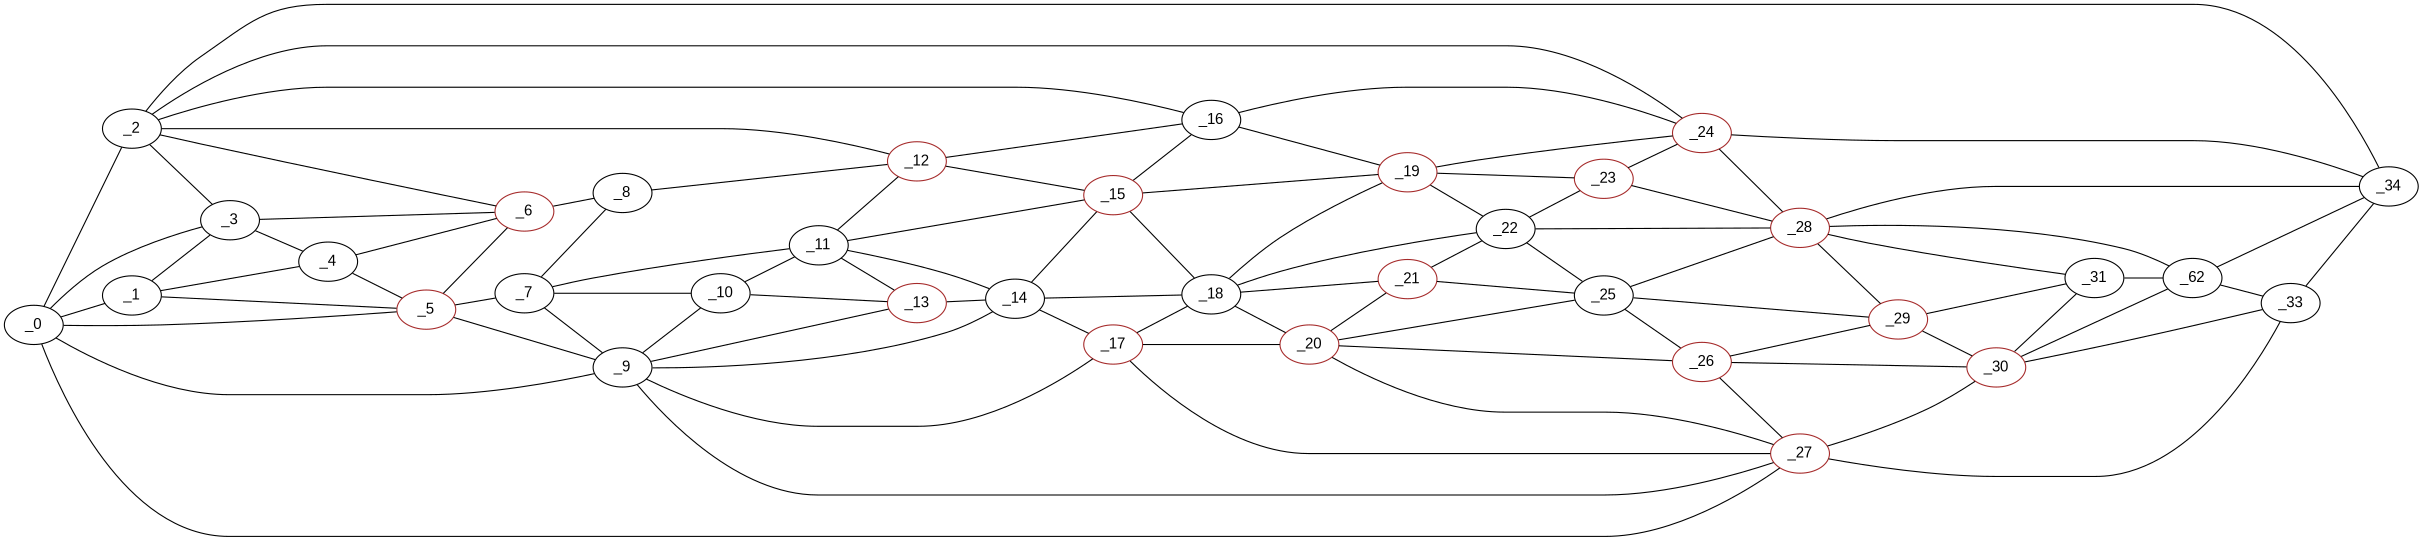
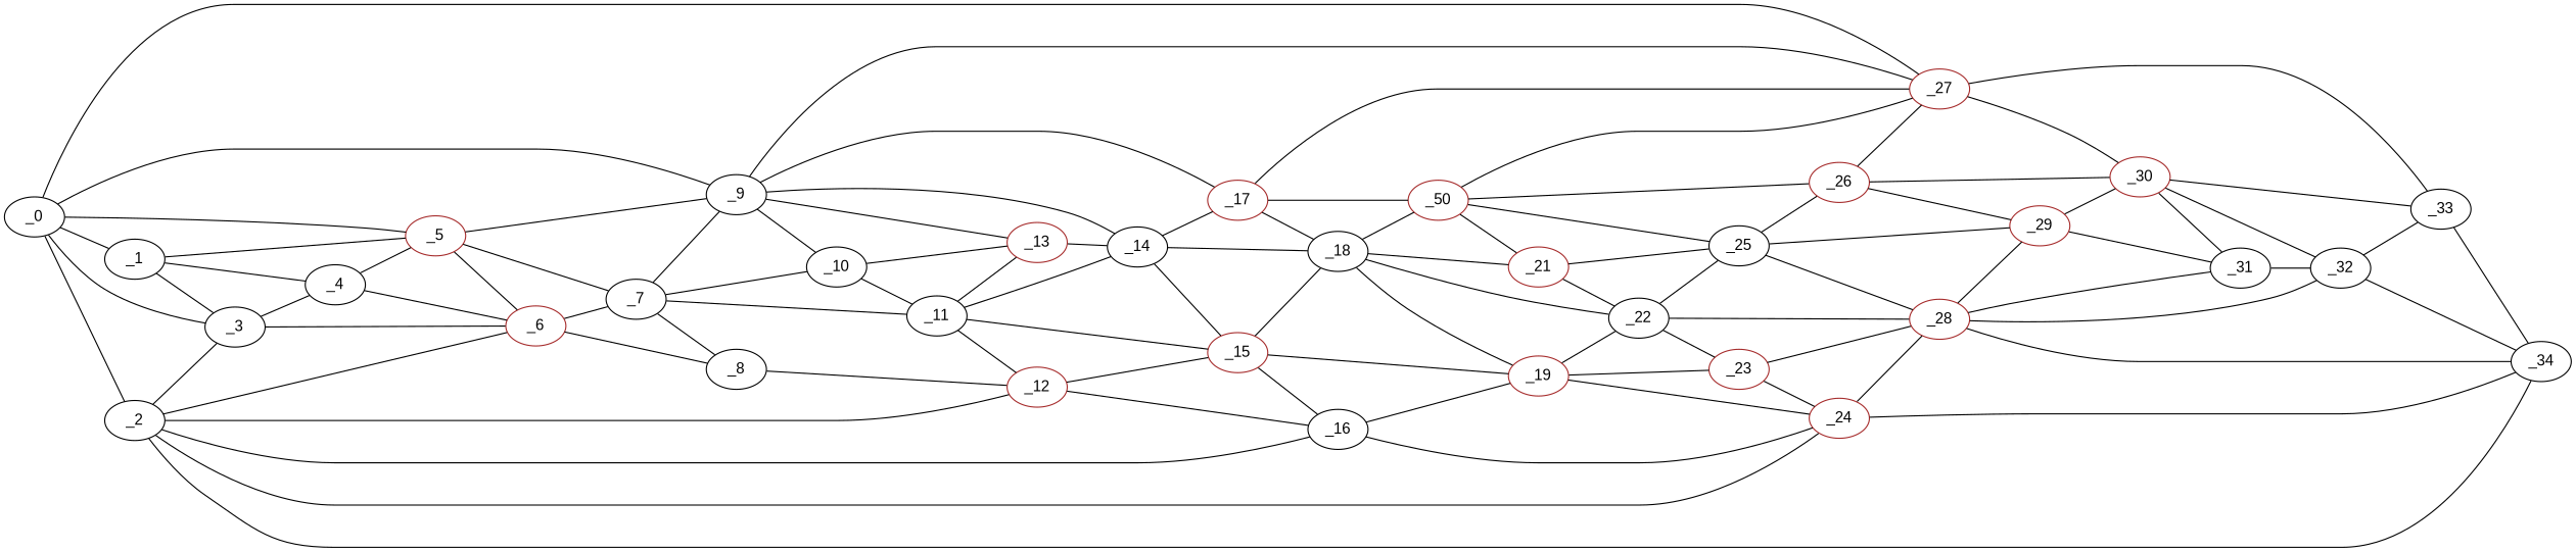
  graph {
    fontname="Liberation Sans"
    rankdir=LR
    node [color=black fontname="Liberation Sans" x=104 y=51]
    edge [fontname="Liberation Sans" valence=2]
    _0 [x=5 y=48]
    _1 [x=18 y=55]
    _2 [x=22 y=88]
    _3 [x=23 y=73]
    _5 [color=brown x=33]
    _9 [x=53 y=44]
    _27 [color=brown y=39]
    _4 [x=29 y=62]
    _6 [color=brown x=35 y=63]
    _12 [color=brown x=60 y=80]
    _16 [x=73 y=80]
    _24 [color=brown x=92 y=79]
    _34 [x=126 y=77]
    _7 [x=43 y=54]
    _10 [x=55 y=52]
    _13 [color=brown x=62 y=54]
    _14 [x=69 y=54]
    _17 [color=brown x=77]
    _30 [color=brown x=108]
    _33 [x=126 y=62]
    _8 [x=43 y=62]
    _15 [color=brown x=72 y=72]
    _19 [color=brown x=82 y=79]
    _28 [color=brown y=71]
    _11 [x=57 y=60]
    _18 [x=81 y=60]
-   _20 [color=brown x=90 y=50]
+   _20 [color=brown x=90 y=50 label=_50]
    _31 [x=108 y=57]
-   _32 [x=115 y=59 label=_62]
+   _32 [x=115 y=59]
    _22 [x=91 y=68]
    _23 [color=brown x=91 y=75]
    _29 [color=brown x=105 y=56]
    _21 [color=brown x=90 y=57]
    _25 [x=98 y=56]
    _26 [color=brown x=103 y=50]
    _0 -- _1
    _0 -- _2 [valence=1]
    _0 -- _3
    _0 -- _5
    _0 -- _9 [valence=1]
    _0 -- _27 [valence=1]
    _1 -- _3
    _1 -- _5
    _1 -- _4
    _2 -- _3
    _2 -- _6
    _2 -- _12 [valence=1]
    _2 -- _16
    _2 -- _24
    _2 -- _34 [valence=1]
    _3 -- _4 [valence=1]
    _3 -- _6
    _5 -- _9
    _5 -- _6 [valence=1]
    _5 -- _7
    _9 -- _27
    _9 -- _10
    _9 -- _13 [valence=1]
    _9 -- _14
    _9 -- _17 [valence=1]
    _27 -- _30 [valence=1]
    _27 -- _33 [valence=1]
    _4 -- _5 [valence=1]
    _4 -- _6
+   _6 -- _7
    _6 -- _8 [valence=1]
    _12 -- _16
    _12 -- _15
    _16 -- _24
    _16 -- _19
    _24 -- _34
    _24 -- _28 [valence=1]
    _7 -- _9 [valence=1]
    _7 -- _10
    _7 -- _8 [valence=1]
    _7 -- _11
    _10 -- _13
    _10 -- _11
    _13 -- _14
    _14 -- _17
    _14 -- _15
    _14 -- _18
    _17 -- _27
    _17 -- _18 [valence=1]
    _17 -- _20 [valence=1]
    _30 -- _33
    _30 -- _31 [valence=1]
    _30 -- _32
    _33 -- _34 [valence=1]
    _8 -- _12
    _15 -- _16 [valence=1]
    _15 -- _19
    _15 -- _18 [valence=1]
    _19 -- _24 [valence=1]
    _19 -- _22 [valence=1]
    _19 -- _23
    _28 -- _34
    _28 -- _31 [valence=1]
    _28 -- _32
    _28 -- _29 [valence=1]
    _11 -- _12
    _11 -- _13 [valence=1]
    _11 -- _14
    _11 -- _15
    _18 -- _19
    _18 -- _20
    _18 -- _22
    _18 -- _21 [valence=1]
    _20 -- _27
    _20 -- _21
    _20 -- _25 [valence=1]
    _20 -- _26
    _31 -- _32
    _32 -- _34
    _32 -- _33 [valence=1]
    _22 -- _28 [valence=1]
    _22 -- _23
    _22 -- _25
    _23 -- _24
    _23 -- _28
    _29 -- _30
    _29 -- _31
    _21 -- _22
    _21 -- _25 [valence=1]
    _25 -- _28
    _25 -- _29
    _25 -- _26
    _26 -- _27 [valence=1]
    _26 -- _30
    _26 -- _29
  }
